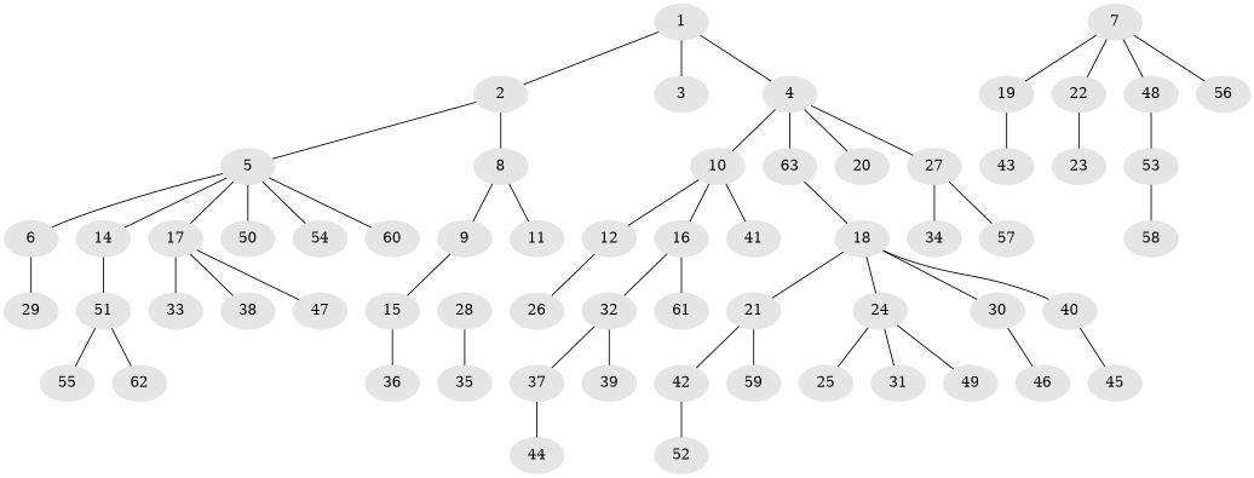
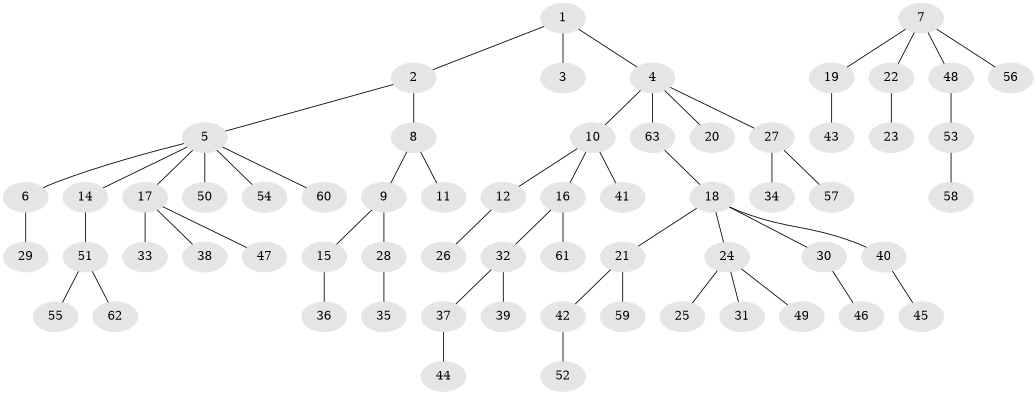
  graph {
    node [color=gray90 style=filled]
    1
    2
    3
    4
    5
    8
    10
    n8 [label=63]
    20
    27
    6
    14
    17
    50
    54
    60
    9
    11
    12
    16
    41
    18
    34
    57
    29
    7
    19
    22
    48
    56
    51
    33
    38
    47
    43
    23
    53
    15
    28
    36
    35
    26
    32
    61
    21
    24
    30
    40
    55
    62
    37
    39
    42
    59
    25
    31
    49
    46
    45
    52
    44
    58
    1 -- 2
    1 -- 3
    1 -- 4
    2 -- 5
    2 -- 8
    4 -- 10
    4 -- n8
    4 -- 20
    4 -- 27
    5 -- 6
    5 -- 14
    5 -- 17
    5 -- 50
    5 -- 54
    5 -- 60
    8 -- 9
    8 -- 11
    10 -- 12
    10 -- 16
    10 -- 41
    n8 -- 18
    27 -- 34
    27 -- 57
    6 -- 29
    14 -- 51
    17 -- 33
    17 -- 38
    17 -- 47
    9 -- 15
+   9 -- 28
    12 -- 26
    16 -- 32
    16 -- 61
    18 -- 21
    18 -- 24
    18 -- 30
    18 -- 40
    7 -- 19
    7 -- 22
    7 -- 48
    7 -- 56
    19 -- 43
    22 -- 23
    48 -- 53
    51 -- 55
    51 -- 62
    53 -- 58
    15 -- 36
    28 -- 35
    32 -- 37
    32 -- 39
    21 -- 42
    21 -- 59
    24 -- 25
    24 -- 31
    24 -- 49
    30 -- 46
    40 -- 45
    37 -- 44
    42 -- 52
  }
